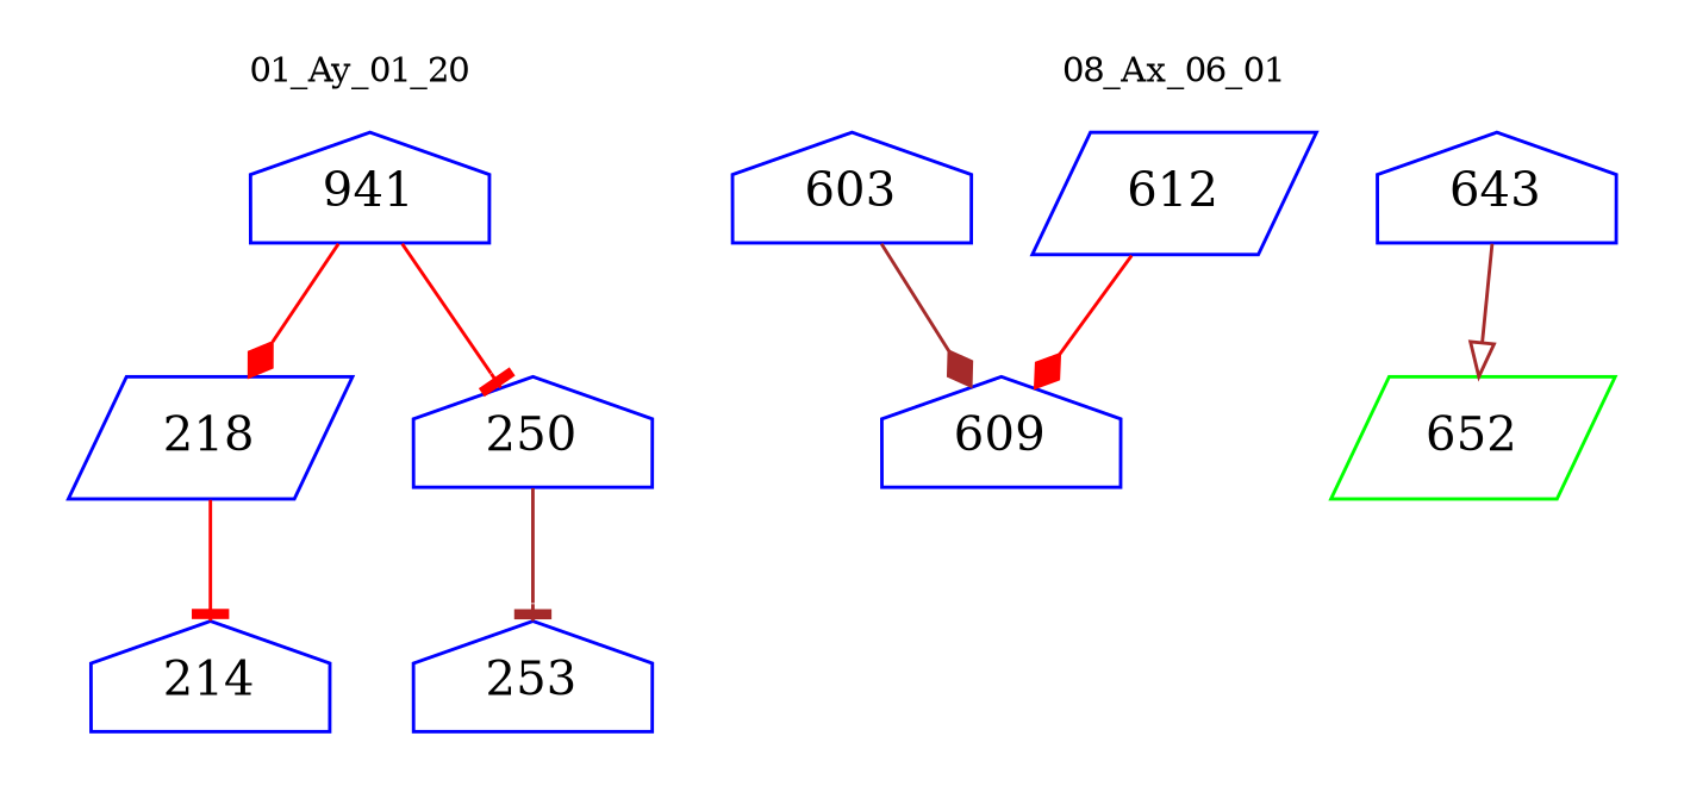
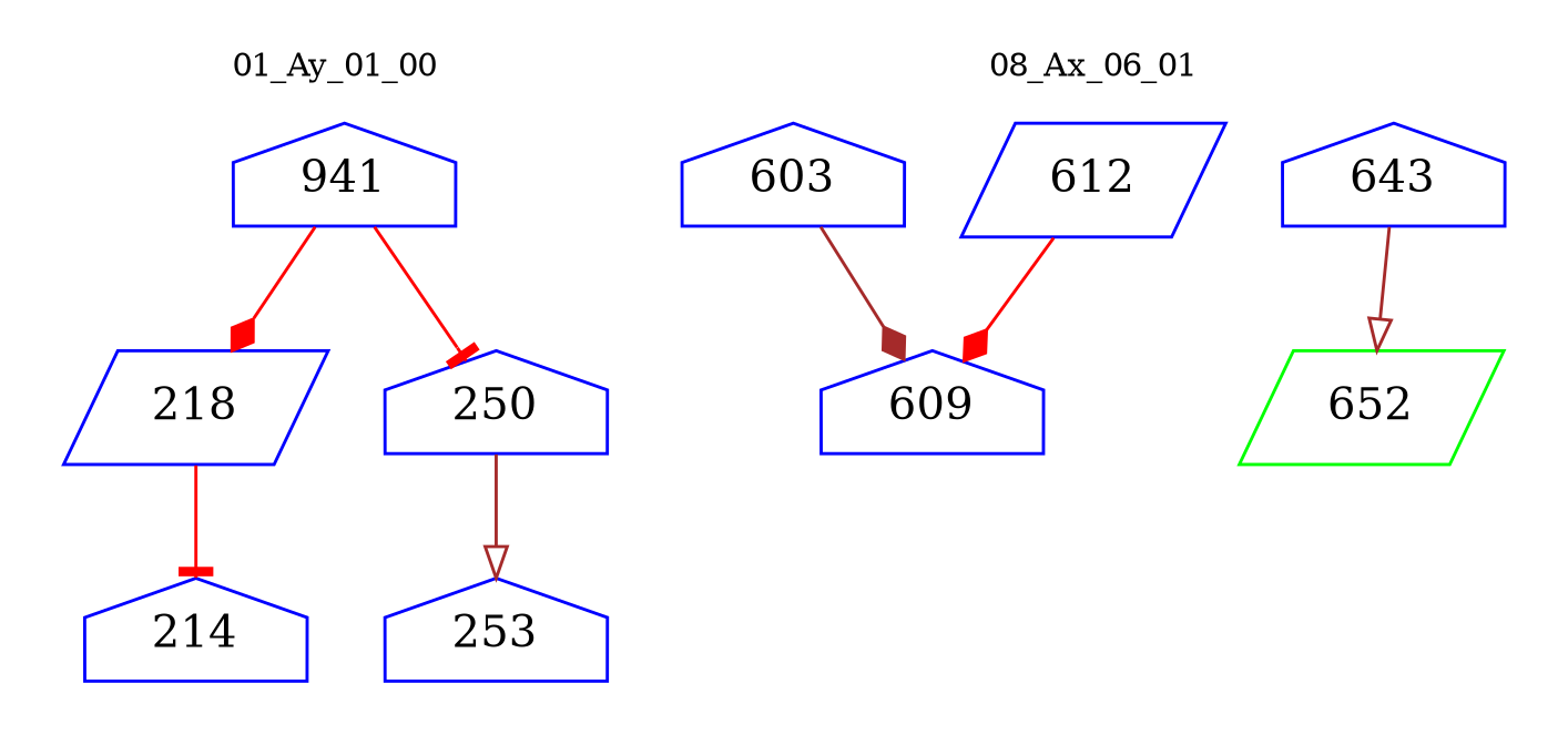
  digraph {
    node [color=blue shape=house]
    edge [arrowhead=diamond color=red]
    n1 [label=941]
    n2 [label=218 shape=parallelogram]
    n3 [label=250]
    n4 [label=214]
    n5 [label=253]
    n6 [label=612 shape=parallelogram]
    n7 [label=609]
    n8 [label=643]
    n9 [label=603]
    n10 [color=green label=652 shape=parallelogram]
    subgraph cluster_1 {
      color=white
      fontsize=10
-     label="01_Ay_01_20"
+     label="01_Ay_01_00"
      n1
      n2
      n3
      n4
      n5
    }
    subgraph cluster_2 {
      color=white
      fontsize=10
      label="08_Ax_06_01"
      n6
      n7
      n8
      n9
      n10
    }
    n1 -> n2
    n1 -> n3 [arrowhead=tee]
    n2 -> n4 [arrowhead=tee]
-   n3 -> n5 [arrowhead=tee color=brown]
+   n3 -> n5 [arrowhead=onormal color=brown]
    n6 -> n7
    n8 -> n10 [arrowhead=onormal color=brown]
    n9 -> n7 [color=brown]
  }
